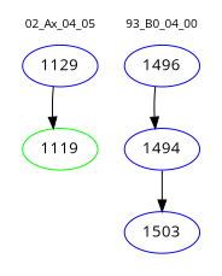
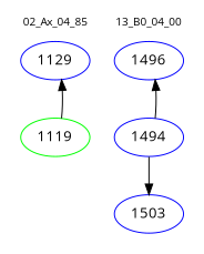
  digraph {
    fontname="Open Sans"
    node [color=blue fontname="Open Sans"]
    edge [color=black fontname="Open Sans"]
    n1 [label=1129]
    n2 [color=green label=1119]
    n3 [label=1496]
    n4 [label=1494]
    n5 [label=1503]
    subgraph cluster_1 {
      color=white
      fontsize=10
-     label="02_Ax_04_05"
+     label="02_Ax_04_85"
      n1
      n2
    }
    subgraph cluster_2 {
      color=white
      fontsize=10
-     label="93_B0_04_00"
+     label="13_B0_04_00"
      n3
      n4
      n5
    }
-   n1 -> n2
-   n3 -> n4
+   n2 -> n1
+   n4 -> n3
    n4 -> n5
  }
